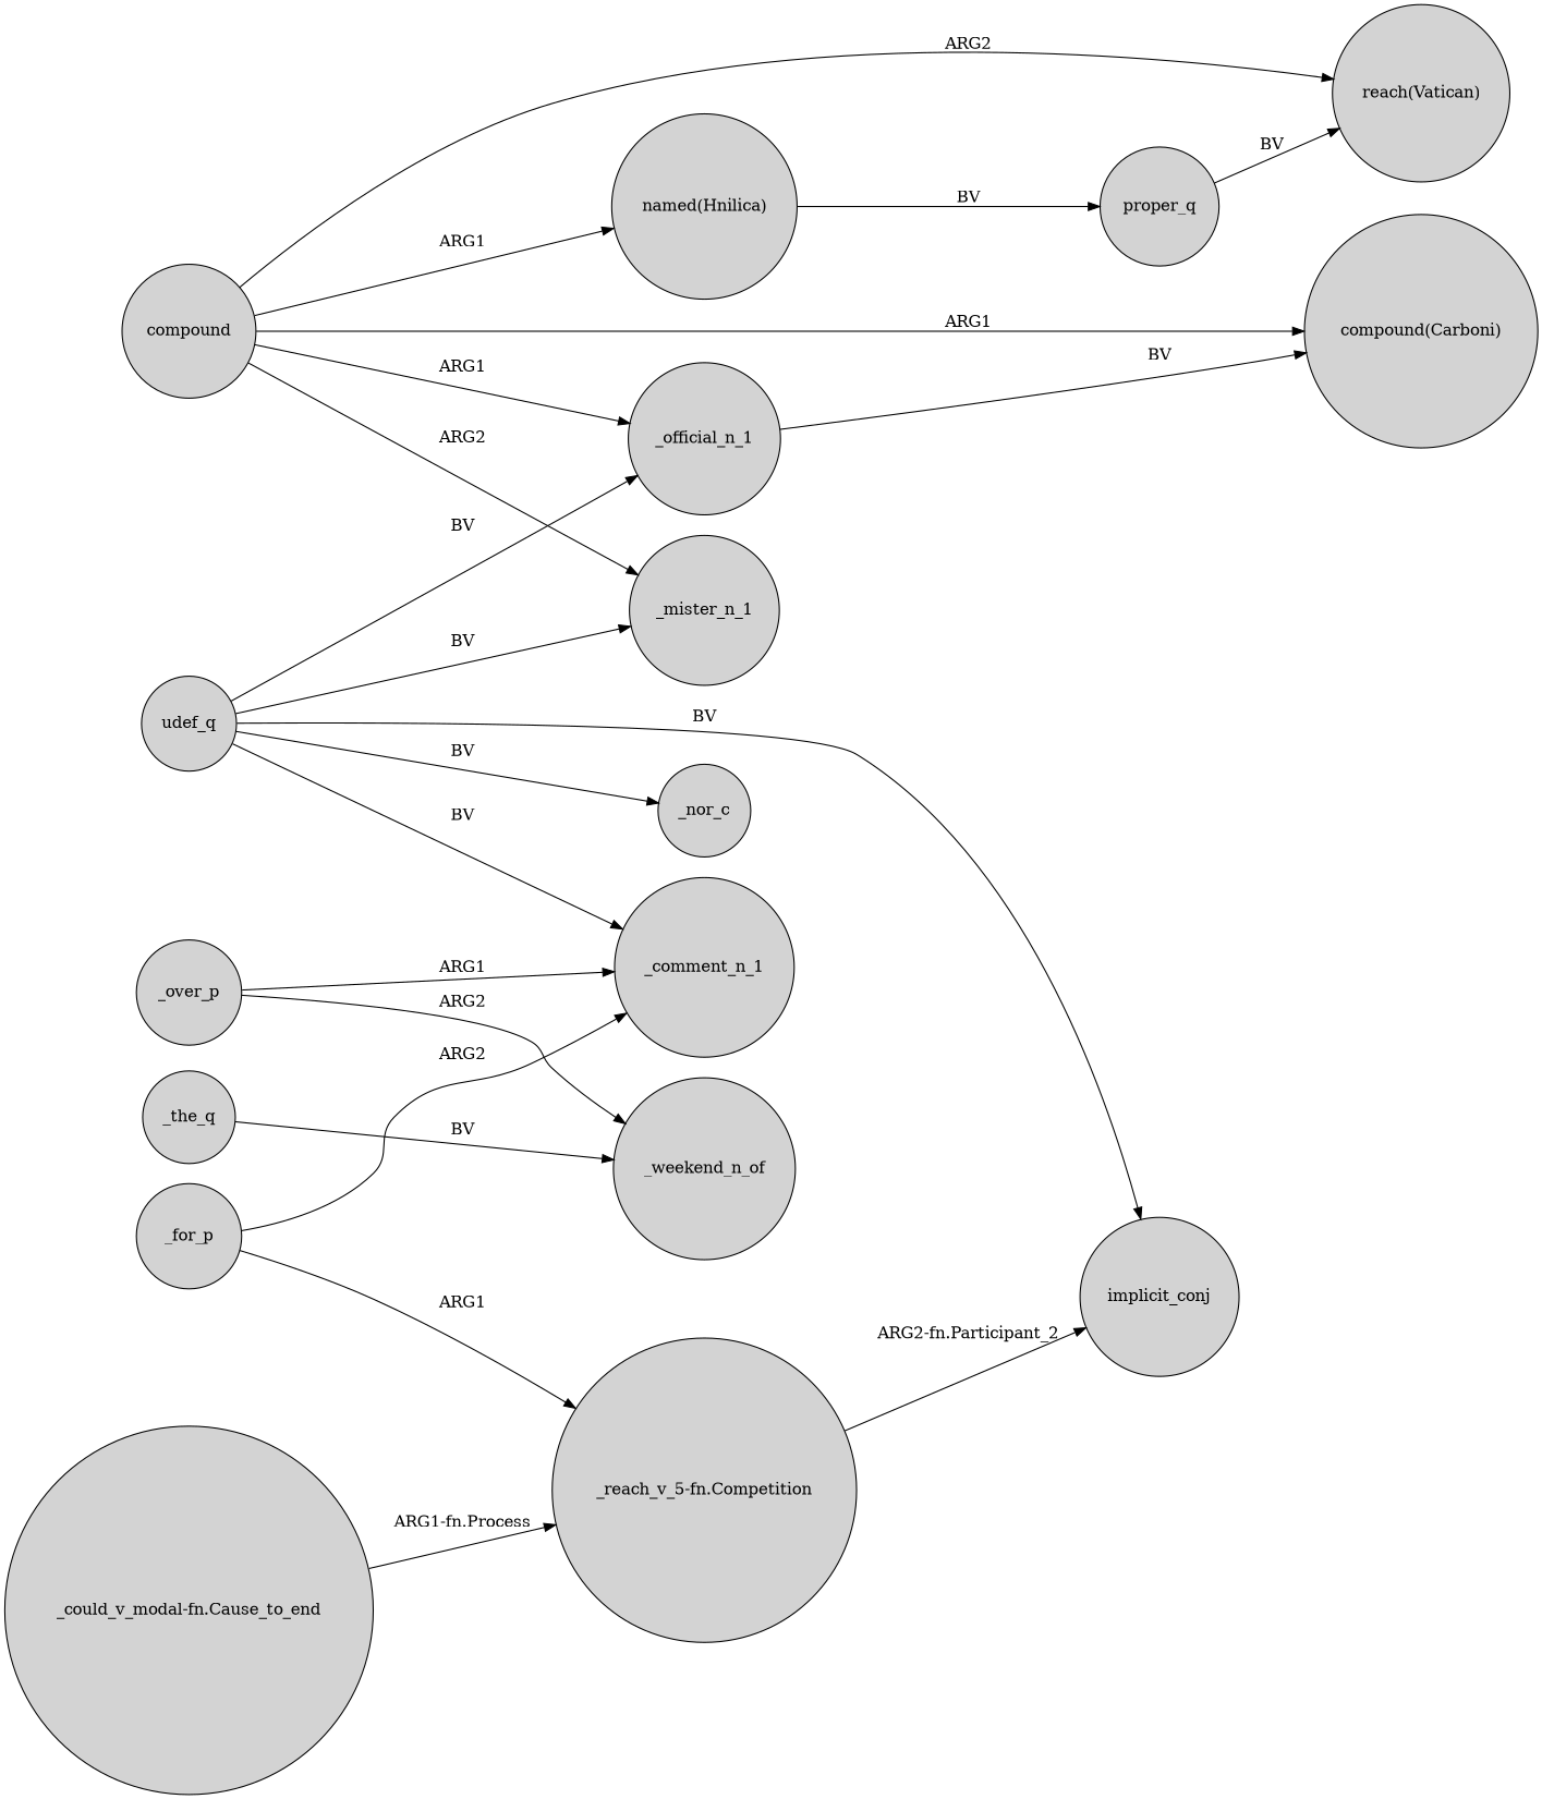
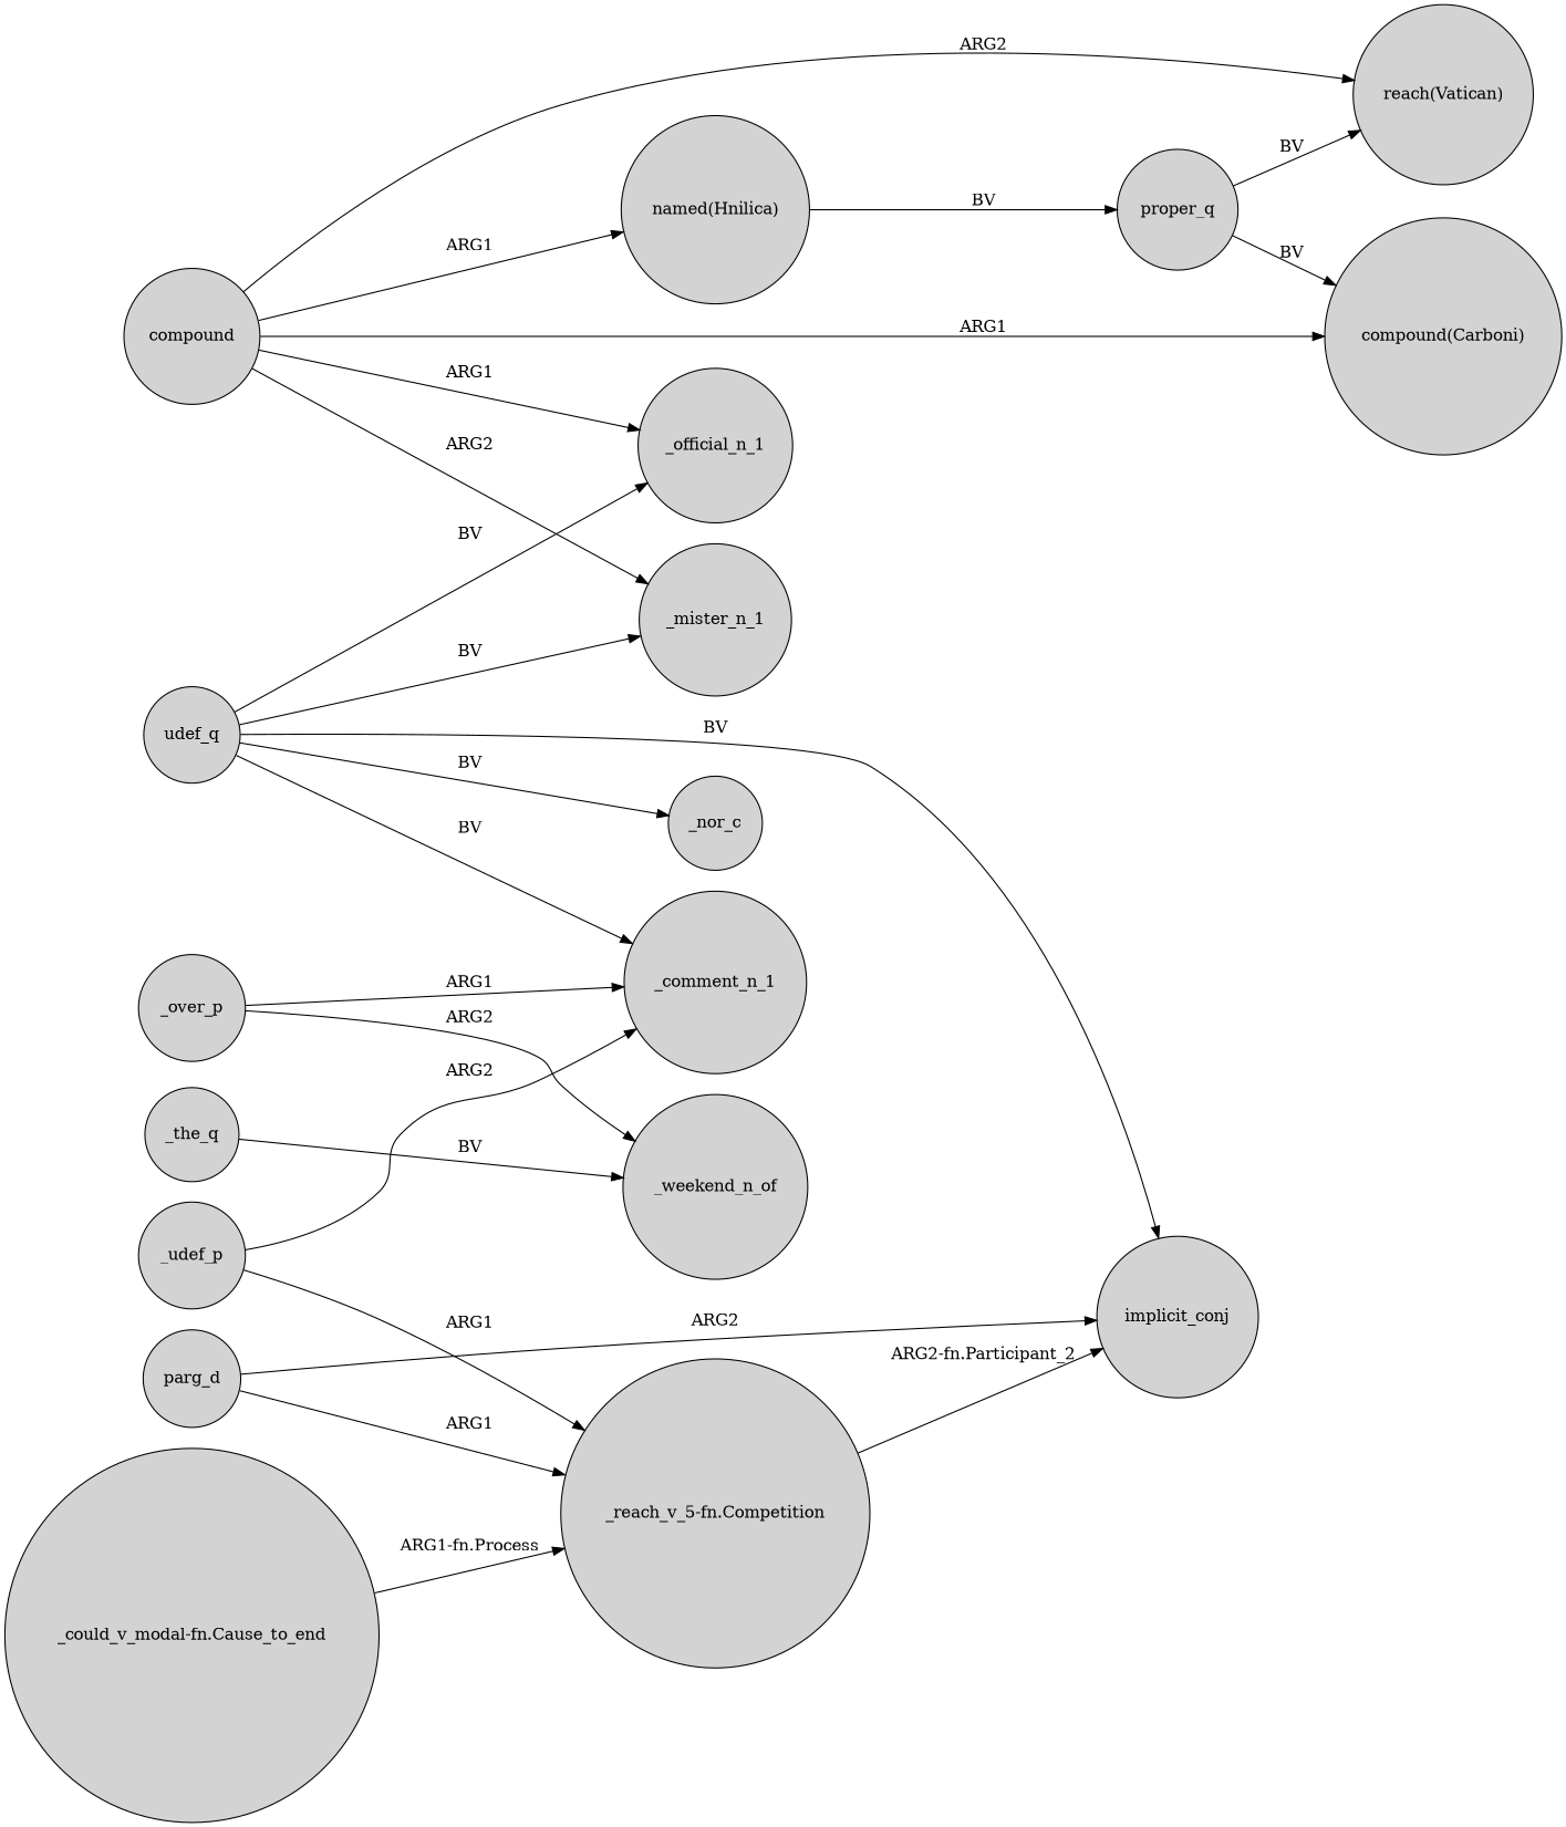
  digraph {
    rankdir=LR
    node [shape=circle style=filled]
    compound
    _mister_n_1
    "named(Hnilica)"
    n4 [label="compound(Carboni)"]
    n5 [label="reach(Vatican)"]
    _official_n_1
    proper_q
    _over_p
    _comment_n_1
    _weekend_n_of
    n11 [label="_reach_v_5-fn.Competition"]
    implicit_conj
    udef_q
    _nor_c
-   _for_p
+   parg_d
+   _for_p [label=_udef_p]
    "_could_v_modal-fn.Cause_to_end"
    _the_q
    compound -> _mister_n_1 [label=ARG2]
    compound -> "named(Hnilica)" [label=ARG1]
    compound -> n4 [label=ARG1]
    compound -> n5 [label=ARG2]
    compound -> _official_n_1 [label=ARG1]
    "named(Hnilica)" -> proper_q [label=BV]
-   _official_n_1 -> n4 [label=BV]
+   proper_q -> n4 [label=BV]
    proper_q -> n5 [label=BV]
    _over_p -> _comment_n_1 [label=ARG1]
    _over_p -> _weekend_n_of [label=ARG2]
    n11 -> implicit_conj [label="ARG2-fn.Participant_2"]
    udef_q -> _mister_n_1 [label=BV]
    udef_q -> _official_n_1 [label=BV]
    udef_q -> _comment_n_1 [label=BV]
    udef_q -> implicit_conj [label=BV]
    udef_q -> _nor_c [label=BV]
+   parg_d -> n11 [label=ARG1]
+   parg_d -> implicit_conj [label=ARG2]
    _for_p -> _comment_n_1 [label=ARG2]
    _for_p -> n11 [label=ARG1]
    "_could_v_modal-fn.Cause_to_end" -> n11 [label="ARG1-fn.Process"]
    _the_q -> _weekend_n_of [label=BV]
  }
